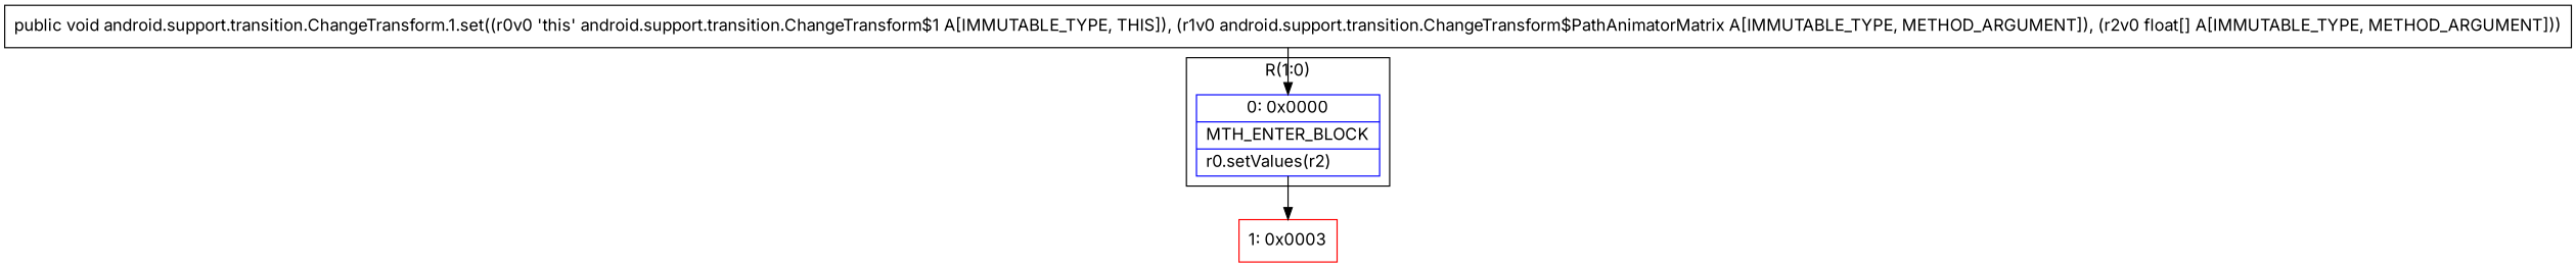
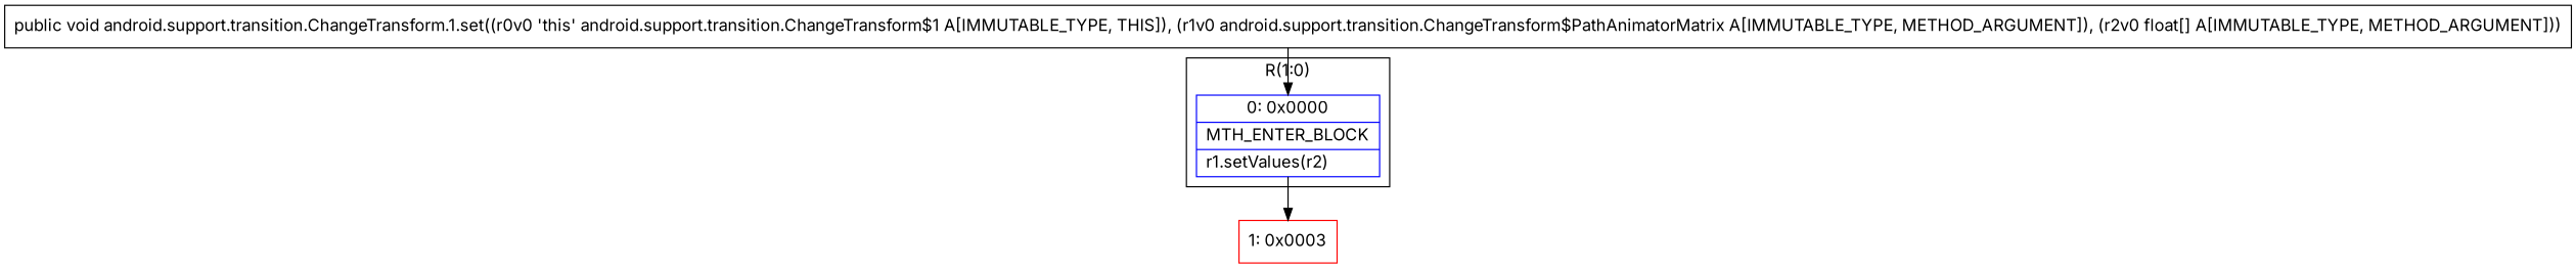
  digraph {
    fontname=Inter
    node [shape=record fontname=Inter]
    edge [fontname=Inter]
-   n1 [color=blue label="{0\:\ 0x0000|MTH_ENTER_BLOCK\l|r0.setValues(r2)\l}"]
+   n1 [color=blue label="{0\:\ 0x0000|MTH_ENTER_BLOCK\l|r1.setValues(r2)\l}"]
    n2 [color=red label="{1\:\ 0x0003}"]
    n3 [label="{public void android.support.transition.ChangeTransform.1.set((r0v0 'this' android.support.transition.ChangeTransform$1 A[IMMUTABLE_TYPE, THIS]), (r1v0 android.support.transition.ChangeTransform$PathAnimatorMatrix A[IMMUTABLE_TYPE, METHOD_ARGUMENT]), (r2v0 float[] A[IMMUTABLE_TYPE, METHOD_ARGUMENT])) }"]
    subgraph cluster_1 {
      label="R(1:0)"
      n1
    }
    n1 -> n2
    n3 -> n1
  }
